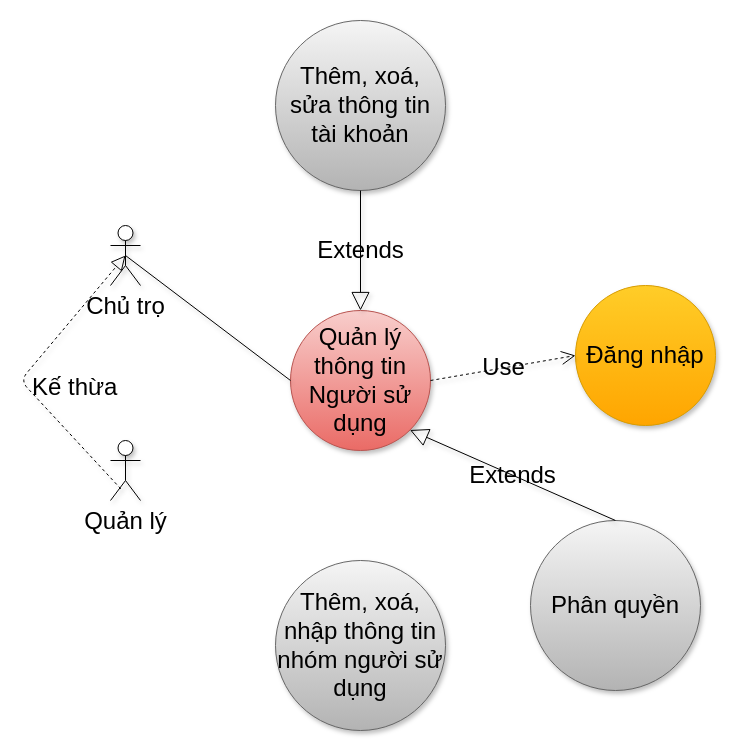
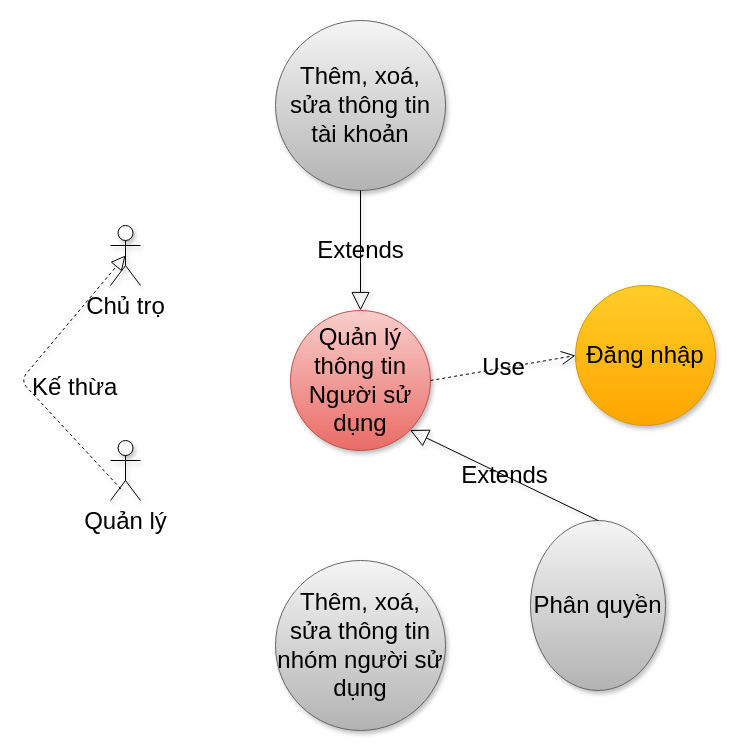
  <mxCell id="0" />
  <mxCell id="1" parent="0" />
  <mxCell id="2" value="Chủ trọ" style="shape=umlActor;verticalLabelPosition=bottom;labelBackgroundColor=none;verticalAlign=top;html=1;fontSize=24;shadow=1;" parent="1" vertex="1"><mxGeometry x="110" y="225" width="30" height="60" as="geometry" /></mxCell>
  <mxCell id="3" value="Quản lý" style="shape=umlActor;verticalLabelPosition=bottom;labelBackgroundColor=none;verticalAlign=top;html=1;fontSize=24;shadow=1;" parent="1" vertex="1"><mxGeometry x="110" y="440" width="30" height="60" as="geometry" /></mxCell>
  <mxCell id="4" value="Quản lý thông tin Người sử dụng" style="ellipse;whiteSpace=wrap;html=1;fillColor=#f8cecc;gradientColor=#ea6b66;fontSize=24;strokeColor=#b85450;labelBackgroundColor=none;shadow=1;" parent="1" vertex="1"><mxGeometry x="290" y="310" width="140" height="140" as="geometry" /></mxCell>
  <mxCell id="5" value="Thêm, xoá, sửa thông tin tài khoản" style="ellipse;whiteSpace=wrap;html=1;fillColor=#f5f5f5;gradientColor=#b3b3b3;fontSize=24;strokeColor=#666666;labelBackgroundColor=none;shadow=1;" parent="1" vertex="1"><mxGeometry x="275" y="20" width="170" height="170" as="geometry" /></mxCell>
  <mxCell id="6" value="Đăng nhập" style="ellipse;whiteSpace=wrap;html=1;fillColor=#ffcd28;gradientColor=#ffa500;fontSize=24;strokeColor=#d79b00;labelBackgroundColor=none;shadow=1;" parent="1" vertex="1"><mxGeometry x="575" y="285" width="140" height="140" as="geometry" /></mxCell>
  <mxCell id="7" value="" style="endArrow=block;dashed=1;endFill=0;endSize=12;html=1;fontSize=16;exitX=0.344;exitY=0.806;exitDx=0;exitDy=0;exitPerimeter=0;entryX=0.5;entryY=0.5;entryDx=0;entryDy=0;entryPerimeter=0;labelBackgroundColor=none;shadow=1;" parent="1" source="3" target="2" edge="1"><mxGeometry width="160" relative="1" as="geometry"><mxPoint x="100" y="500" as="sourcePoint" /><mxPoint x="260" y="500" as="targetPoint" /><Array as="points"><mxPoint x="20" y="380" /></Array></mxGeometry></mxCell>
  <mxCell id="8" value="Kế thừa" style="text;html=1;resizable=0;points=[];autosize=1;align=left;verticalAlign=top;spacingTop=-4;fontSize=24;labelBackgroundColor=none;shadow=1;" parent="1" vertex="1"><mxGeometry x="30" y="370" width="70" height="20" as="geometry" /></mxCell>
- <mxCell id="9" value="" style="endArrow=none;html=1;fontSize=24;entryX=0;entryY=0.5;entryDx=0;entryDy=0;exitX=0.5;exitY=0.5;exitDx=0;exitDy=0;exitPerimeter=0;labelBackgroundColor=none;shadow=1;" parent="1" source="2" target="4" edge="1"><mxGeometry width="50" height="50" relative="1" as="geometry"><mxPoint x="10" y="600" as="sourcePoint" /><mxPoint x="60" y="550" as="targetPoint" /></mxGeometry></mxCell>
  <mxCell id="10" value="Use" style="endArrow=open;endSize=12;dashed=1;html=1;fontSize=24;exitX=1;exitY=0.5;exitDx=0;exitDy=0;entryX=0;entryY=0.5;entryDx=0;entryDy=0;labelBackgroundColor=none;shadow=1;" parent="1" source="4" target="6" edge="1"><mxGeometry width="160" relative="1" as="geometry"><mxPoint x="10" y="550" as="sourcePoint" /><mxPoint x="170" y="550" as="targetPoint" /></mxGeometry></mxCell>
- <mxCell id="11" value="Thêm, xoá, nhập thông tin nhóm người sử dụng" style="ellipse;whiteSpace=wrap;html=1;fillColor=#f5f5f5;gradientColor=#b3b3b3;fontSize=24;strokeColor=#666666;labelBackgroundColor=none;shadow=1;" parent="1" vertex="1"><mxGeometry x="275" y="560" width="170" height="170" as="geometry" /></mxCell>
- <mxCell id="12" value="Phân quyền" style="ellipse;whiteSpace=wrap;html=1;fillColor=#f5f5f5;gradientColor=#b3b3b3;fontSize=24;strokeColor=#666666;labelBackgroundColor=none;shadow=1;" parent="1" vertex="1"><mxGeometry x="530" y="520" width="170" height="170" as="geometry" /></mxCell>
+ <mxCell id="11" value="Thêm, xoá, sửa thông tin nhóm người sử dụng" style="ellipse;whiteSpace=wrap;html=1;fillColor=#f5f5f5;gradientColor=#b3b3b3;fontSize=24;strokeColor=#666666;labelBackgroundColor=none;shadow=1;" parent="1" vertex="1"><mxGeometry x="275" y="560" width="170" height="170" as="geometry" /></mxCell>
+ <mxCell id="12" value="Phân quyền" style="ellipse;whiteSpace=wrap;html=1;fillColor=#f5f5f5;gradientColor=#b3b3b3;fontSize=24;strokeColor=#666666;labelBackgroundColor=none;shadow=1;" parent="1" vertex="1"><mxGeometry x="530" y="520" width="135" height="170" as="geometry" /></mxCell>
  <mxCell id="13" value="Extends" style="endArrow=block;endSize=16;endFill=0;html=1;fontSize=24;entryX=0.5;entryY=0;entryDx=0;entryDy=0;labelBackgroundColor=none;shadow=1;" parent="1" source="5" target="4" edge="1"><mxGeometry width="160" relative="1" as="geometry"><mxPoint x="480" y="254" as="sourcePoint" /><mxPoint x="640" y="254" as="targetPoint" /></mxGeometry></mxCell>
  <mxCell id="14" value="Extends" style="endArrow=block;endSize=16;endFill=0;html=1;fontSize=24;entryX=1;entryY=1;entryDx=0;entryDy=0;exitX=0.5;exitY=0;exitDx=0;exitDy=0;labelBackgroundColor=none;shadow=1;" parent="1" source="12" target="4" edge="1"><mxGeometry width="160" relative="1" as="geometry"><mxPoint x="377.304" y="239.651" as="sourcePoint" /><mxPoint x="370" y="320" as="targetPoint" /></mxGeometry></mxCell>
